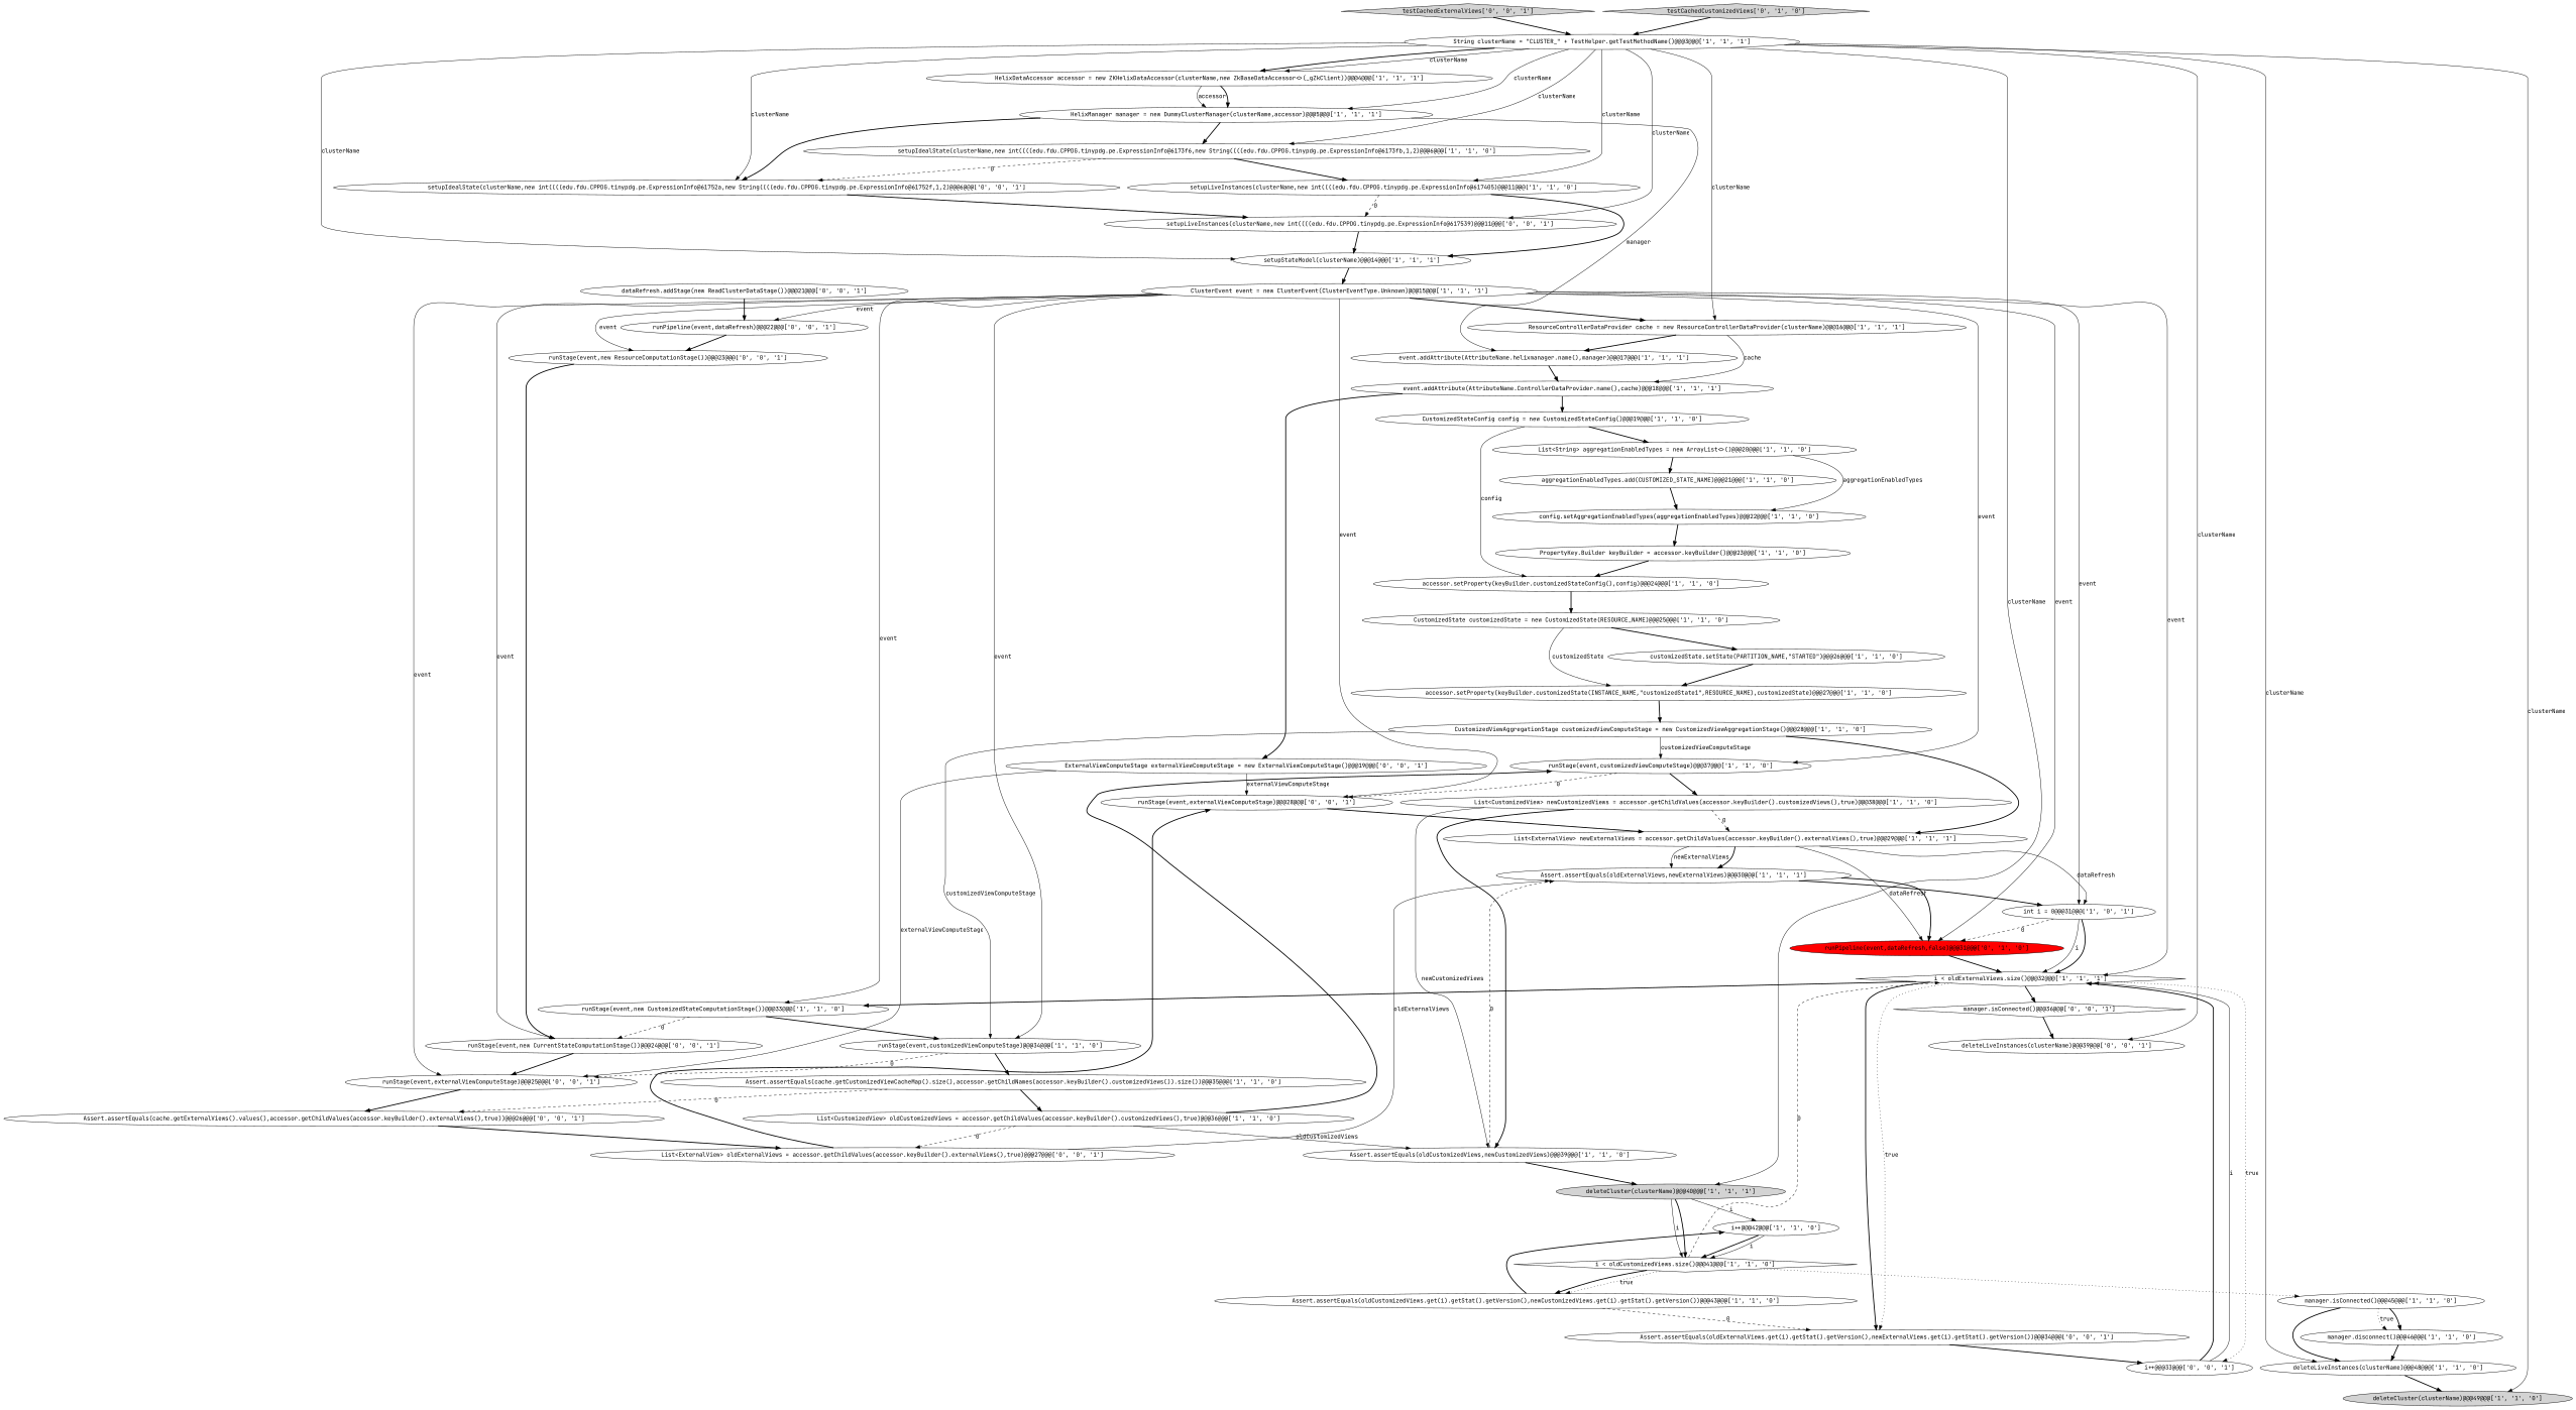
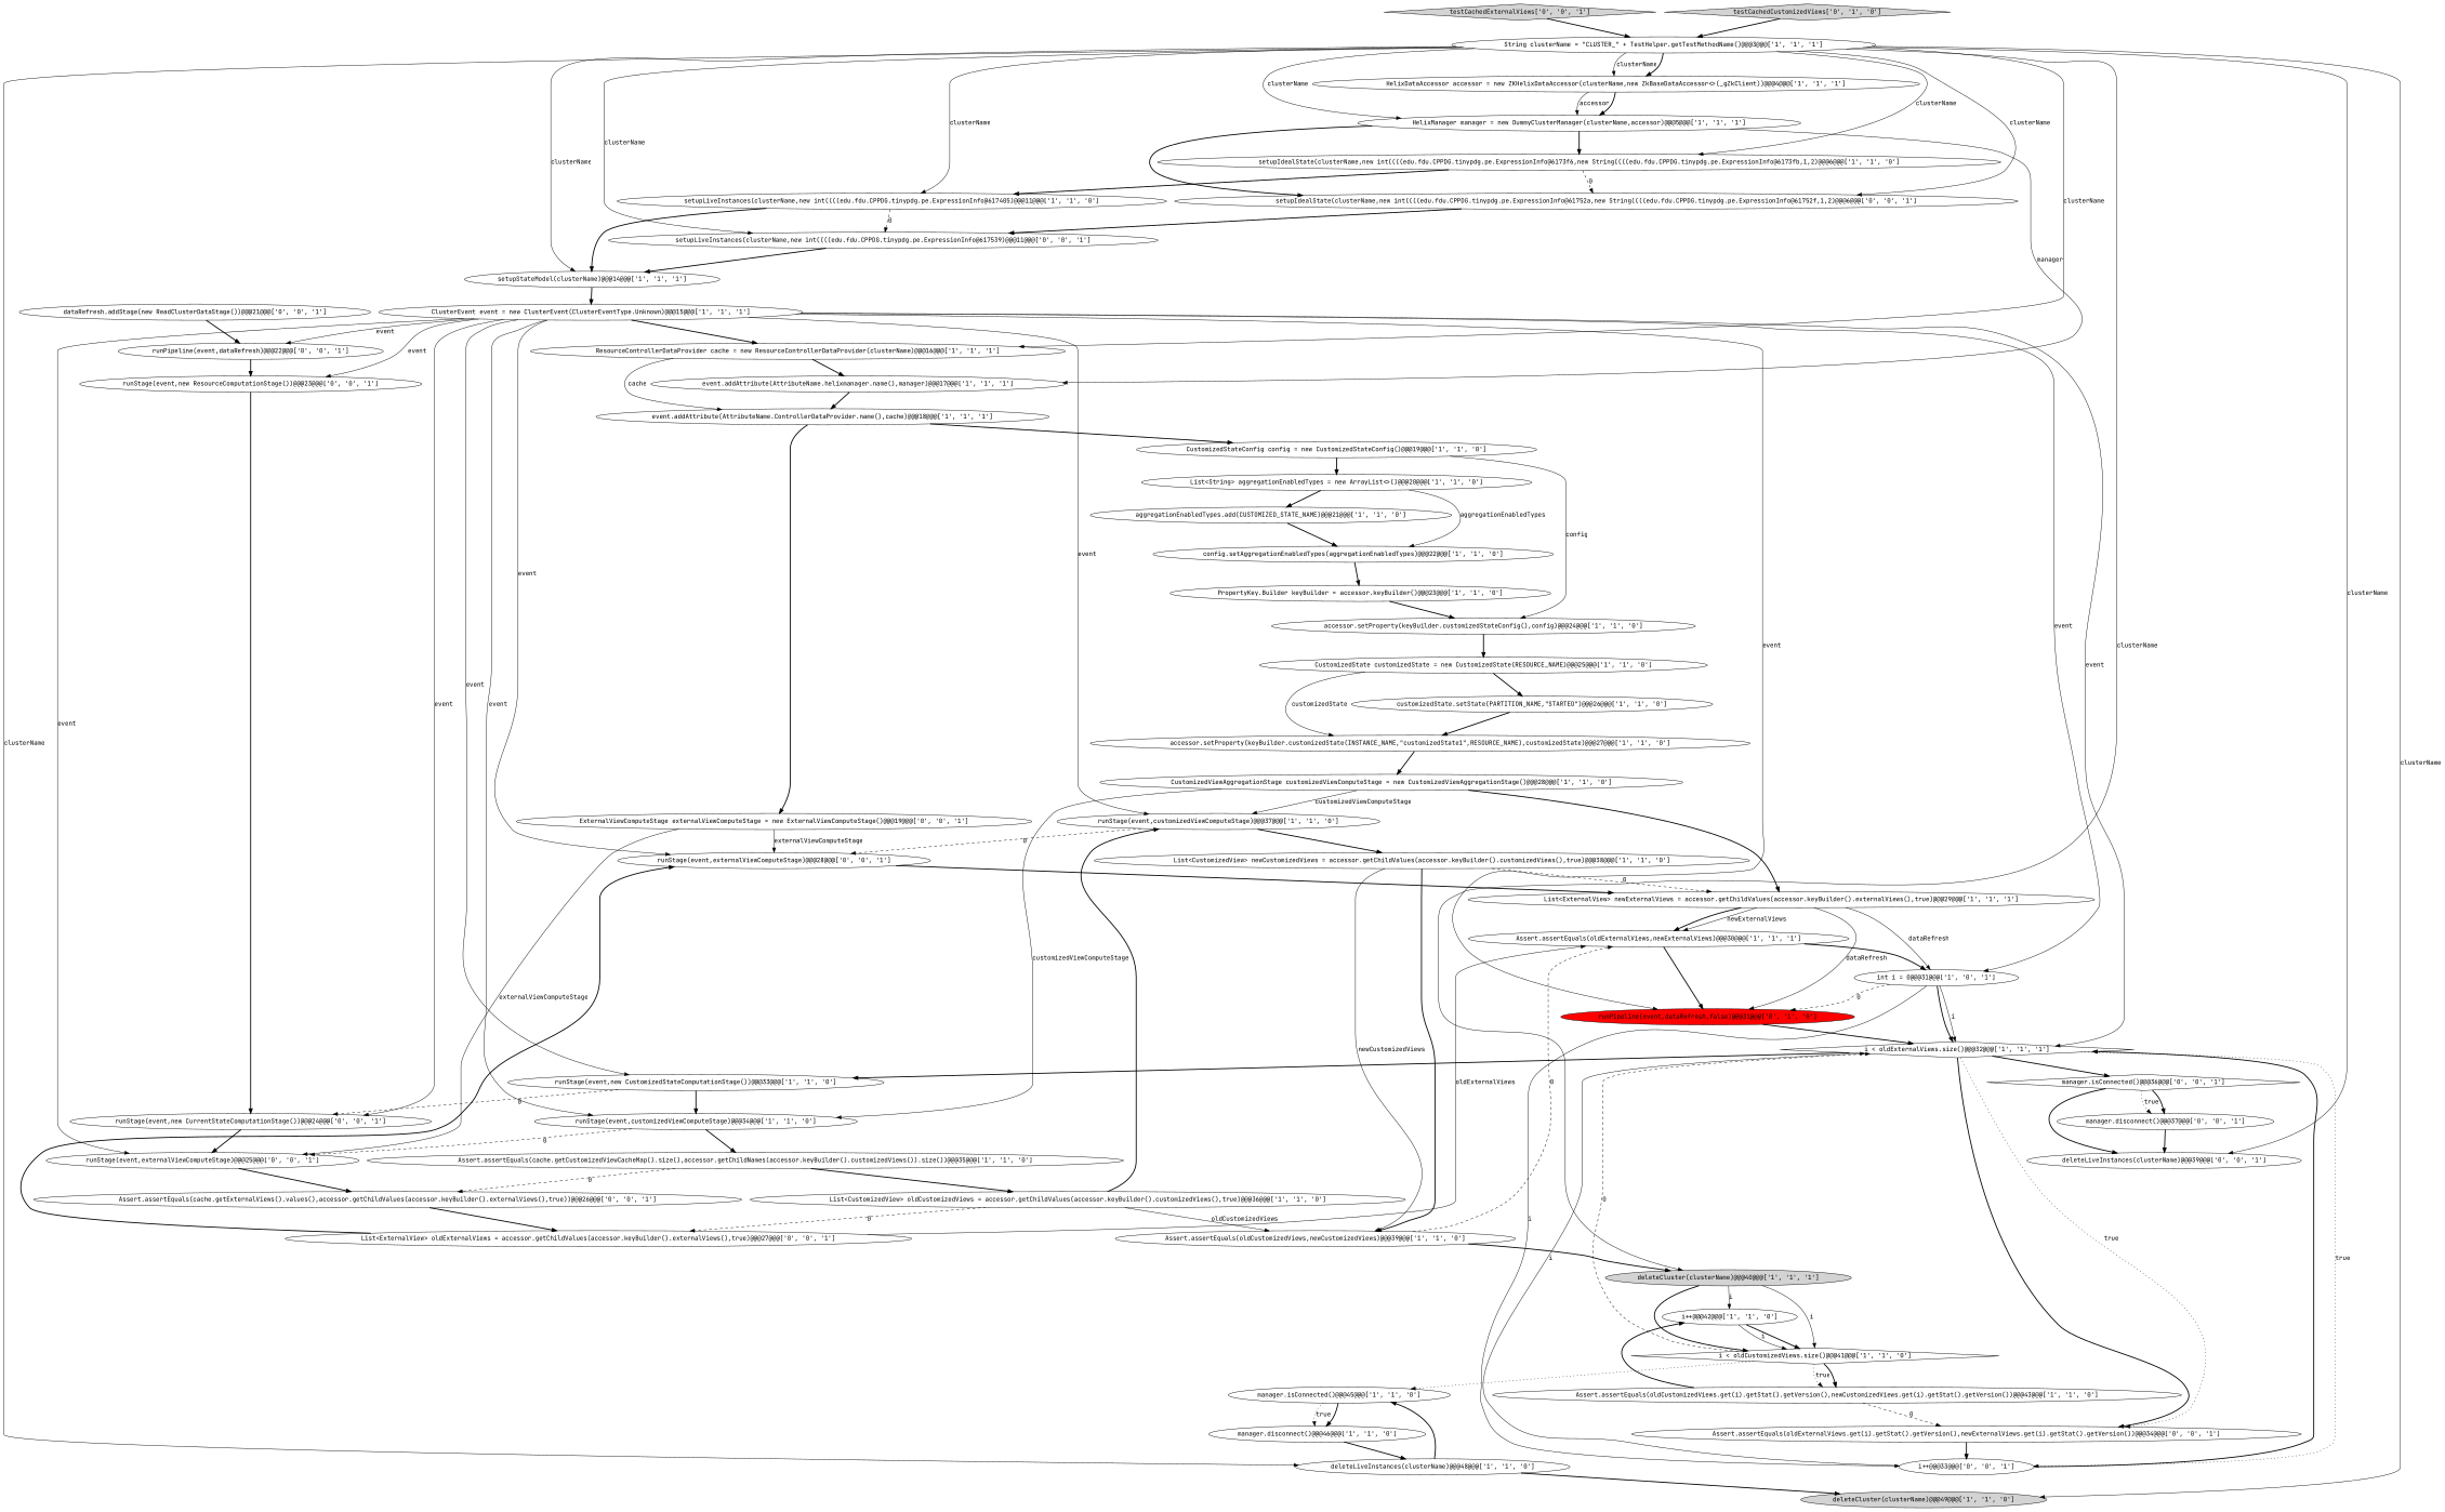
  digraph {
    fontname="JetBrains Mono"
    node [fillcolor=white fontname="JetBrains Mono" shape=ellipse style=filled]
    edge [fontname="JetBrains Mono" style=bold]
    n1 [label="List<String> aggregationEnabledTypes = new ArrayList<>()@@@20@@@['1', '1', '0']"]
    n2 [label="config.setAggregationEnabledTypes(aggregationEnabledTypes)@@@22@@@['1', '1', '0']"]
    n3 [label="aggregationEnabledTypes.add(CUSTOMIZED_STATE_NAME)@@@21@@@['1', '1', '0']"]
    n4 [label="PropertyKey.Builder keyBuilder = accessor.keyBuilder()@@@23@@@['1', '1', '0']"]
    n5 [label="runStage(event,new ResourceComputationStage())@@@23@@@['0', '0', '1']"]
    n6 [label="runStage(event,new CurrentStateComputationStage())@@@24@@@['0', '0', '1']"]
    n7 [label="runStage(event,externalViewComputeStage)@@@25@@@['0', '0', '1']"]
    n8 [label="accessor.setProperty(keyBuilder.customizedState(INSTANCE_NAME,\"customizedState1\",RESOURCE_NAME),customizedState)@@@27@@@['1', '1', '0']"]
    n9 [label="CustomizedViewAggregationStage customizedViewComputeStage = new CustomizedViewAggregationStage()@@@28@@@['1', '1', '0']"]
    n10 [label="runStage(event,customizedViewComputeStage)@@@37@@@['1', '1', '0']"]
    n11 [label="runStage(event,customizedViewComputeStage)@@@34@@@['1', '1', '0']"]
    n12 [label="List<ExternalView> newExternalViews = accessor.getChildValues(accessor.keyBuilder().externalViews(),true)@@@29@@@['1', '1', '1']"]
    n13 [label="List<CustomizedView> oldCustomizedViews = accessor.getChildValues(accessor.keyBuilder().customizedViews(),true)@@@36@@@['1', '1', '0']"]
    n14 [label="Assert.assertEquals(oldCustomizedViews,newCustomizedViews)@@@39@@@['1', '1', '0']"]
    n15 [label="List<ExternalView> oldExternalViews = accessor.getChildValues(accessor.keyBuilder().externalViews(),true)@@@27@@@['0', '0', '1']"]
    n16 [fillcolor=lightgray label="deleteCluster(clusterName)@@@40@@@['1', '1', '1']"]
    n17 [label="Assert.assertEquals(oldExternalViews,newExternalViews)@@@30@@@['1', '1', '1']"]
    n18 [label="runStage(event,externalViewComputeStage)@@@28@@@['0', '0', '1']"]
    n19 [label="List<CustomizedView> newCustomizedViews = accessor.getChildValues(accessor.keyBuilder().customizedViews(),true)@@@38@@@['1', '1', '0']"]
    n20 [label="Assert.assertEquals(cache.getCustomizedViewCacheMap().size(),accessor.getChildNames(accessor.keyBuilder().customizedViews()).size())@@@35@@@['1', '1', '0']"]
    n21 [fillcolor=red label="runPipeline(event,dataRefresh,false)@@@31@@@['0', '1', '0']"]
    n22 [label="int i = 0@@@31@@@['1', '0', '1']"]
    n23 [label="customizedState.setState(PARTITION_NAME,\"STARTED\")@@@26@@@['1', '1', '0']"]
    n24 [label="runPipeline(event,dataRefresh)@@@22@@@['0', '0', '1']"]
    n25 [label="setupIdealState(clusterName,new int((((edu.fdu.CPPDG.tinypdg.pe.ExpressionInfo@61752a,new String((((edu.fdu.CPPDG.tinypdg.pe.ExpressionInfo@61752f,1,2)@@@6@@@['0', '0', '1']"]
    n26 [label="setupLiveInstances(clusterName,new int((((edu.fdu.CPPDG.tinypdg.pe.ExpressionInfo@617539)@@@11@@@['0', '0', '1']"]
    n27 [label="setupStateModel(clusterName)@@@14@@@['1', '1', '1']"]
    n28 [label="i++@@@42@@@['1', '1', '0']"]
    n29 [label="i < oldCustomizedViews.size()@@@41@@@['1', '1', '0']" shape=diamond]
    n30 [label="Assert.assertEquals(oldCustomizedViews.get(i).getStat().getVersion(),newCustomizedViews.get(i).getStat().getVersion())@@@43@@@['1', '1', '0']"]
    n31 [label="i < oldExternalViews.size()@@@32@@@['1', '1', '1']" shape=diamond]
    n32 [label="manager.isConnected()@@@45@@@['1', '1', '0']"]
    n33 [label="ClusterEvent event = new ClusterEvent(ClusterEventType.Unknown)@@@15@@@['1', '1', '1']"]
    n34 [label="runStage(event,new CustomizedStateComputationStage())@@@33@@@['1', '1', '0']"]
    n35 [label="ResourceControllerDataProvider cache = new ResourceControllerDataProvider(clusterName)@@@16@@@['1', '1', '1']"]
    n36 [label="dataRefresh.addStage(new ReadClusterDataStage())@@@21@@@['0', '0', '1']"]
    n37 [label="Assert.assertEquals(cache.getExternalViews().values(),accessor.getChildValues(accessor.keyBuilder().externalViews(),true))@@@26@@@['0', '0', '1']"]
    n38 [label="event.addAttribute(AttributeName.helixmanager.name(),manager)@@@17@@@['1', '1', '1']"]
    n39 [label="event.addAttribute(AttributeName.ControllerDataProvider.name(),cache)@@@18@@@['1', '1', '1']"]
    n40 [label="CustomizedStateConfig config = new CustomizedStateConfig()@@@19@@@['1', '1', '0']"]
    n41 [label="ExternalViewComputeStage externalViewComputeStage = new ExternalViewComputeStage()@@@19@@@['0', '0', '1']"]
    n42 [label="manager.isConnected()@@@36@@@['0', '0', '1']" shape=diamond]
    n43 [label="deleteLiveInstances(clusterName)@@@39@@@['0', '0', '1']"]
+   n44 [label="manager.disconnect()@@@37@@@['0', '0', '1']"]
    n45 [label="setupIdealState(clusterName,new int((((edu.fdu.CPPDG.tinypdg.pe.ExpressionInfo@6173f6,new String((((edu.fdu.CPPDG.tinypdg.pe.ExpressionInfo@6173fb,1,2)@@@6@@@['1', '1', '0']"]
    n46 [label="setupLiveInstances(clusterName,new int((((edu.fdu.CPPDG.tinypdg.pe.ExpressionInfo@617405)@@@11@@@['1', '1', '0']"]
    n47 [label="accessor.setProperty(keyBuilder.customizedStateConfig(),config)@@@24@@@['1', '1', '0']"]
    n48 [label="HelixDataAccessor accessor = new ZKHelixDataAccessor(clusterName,new ZkBaseDataAccessor<>(_gZkClient))@@@4@@@['1', '1', '1']"]
    n49 [label="HelixManager manager = new DummyClusterManager(clusterName,accessor)@@@5@@@['1', '1', '1']"]
    n50 [label="deleteLiveInstances(clusterName)@@@48@@@['1', '1', '0']"]
    n51 [fillcolor=lightgray label="deleteCluster(clusterName)@@@49@@@['1', '1', '0']"]
    n52 [label="Assert.assertEquals(oldExternalViews.get(i).getStat().getVersion(),newExternalViews.get(i).getStat().getVersion())@@@34@@@['0', '0', '1']"]
    n53 [label="i++@@@33@@@['0', '0', '1']"]
    n54 [fillcolor=lightgray label="testCachedExternalViews['0', '0', '1']" shape=diamond]
    n55 [label="String clusterName = \"CLUSTER_\" + TestHelper.getTestMethodName()@@@3@@@['1', '1', '1']"]
    n56 [label="CustomizedState customizedState = new CustomizedState(RESOURCE_NAME)@@@25@@@['1', '1', '0']"]
    n57 [label="manager.disconnect()@@@46@@@['1', '1', '0']"]
    n58 [fillcolor=lightgray label="testCachedCustomizedViews['0', '1', '0']" shape=diamond]
    n1 -> n2 [label=aggregationEnabledTypes style=solid]
    n1 -> n3
    n2 -> n4
    n3 -> n2
    n4 -> n47
    n5 -> n6
    n6 -> n7
    n7 -> n37
    n8 -> n9
    n9 -> n10 [label=customizedViewComputeStage style=solid]
    n9 -> n11 [label=customizedViewComputeStage style=solid]
    n9 -> n12
    n10 -> n18 [label=0 style=dashed]
    n10 -> n19
    n11 -> n7 [label=0 style=dashed]
    n11 -> n20
    n12 -> n17 [label=newExternalViews style=solid]
    n12 -> n17
    n12 -> n21 [label=dataRefresh style=solid]
    n12 -> n22 [label=dataRefresh style=solid]
    n13 -> n10
    n13 -> n14 [label=oldCustomizedViews style=solid]
    n13 -> n15 [label=0 style=dashed]
    n14 -> n16
    n14 -> n17 [label=0 style=dashed]
    n15 -> n17 [label=oldExternalViews style=solid]
    n15 -> n18
    n16 -> n28 [label=i style=solid]
    n16 -> n29 [label=i style=solid]
    n16 -> n29
    n17 -> n21
    n17 -> n22
    n18 -> n12
    n19 -> n12 [label=0 style=dashed]
    n19 -> n14 [label=newCustomizedViews style=solid]
    n19 -> n14
    n20 -> n13
    n20 -> n37 [label=0 style=dashed]
    n21 -> n31
    n22 -> n21 [label=0 style=dashed]
    n22 -> n31 [label=i style=solid]
    n22 -> n31
+   n22 -> n53 [label=i style=solid]
    n23 -> n8
    n24 -> n5
    n25 -> n26
    n26 -> n27
    n27 -> n33
    n28 -> n29
    n28 -> n29 [label=i style=solid]
    n29 -> n30 [label=true style=dotted]
    n29 -> n30
    n29 -> n31 [label=0 style=dashed]
    n29 -> n32 [style=dotted]
    n30 -> n28
    n30 -> n52 [label=0 style=dashed]
    n31 -> n34
    n31 -> n42
    n31 -> n52
    n31 -> n52 [label=true style=dotted]
    n31 -> n53 [label=true style=dotted]
-   n32 -> n50
+   n50 -> n32
    n32 -> n57
    n32 -> n57 [label=true style=dotted]
    n33 -> n5 [label=event style=solid]
    n33 -> n6 [label=event style=solid]
    n33 -> n7 [label=event style=solid]
    n33 -> n10 [label=event style=solid]
    n33 -> n11 [label=event style=solid]
    n33 -> n18 [label=event style=solid]
    n33 -> n21 [label=event style=solid]
    n33 -> n22 [label=event style=solid]
    n33 -> n24 [label=event style=solid]
    n33 -> n31 [label=event style=solid]
    n33 -> n34 [label=event style=solid]
    n33 -> n35
    n34 -> n6 [label=0 style=dashed]
    n34 -> n11
    n35 -> n38
    n35 -> n39 [label=cache style=solid]
    n36 -> n24
    n37 -> n15
    n38 -> n39
    n39 -> n40
    n39 -> n41
    n40 -> n1
    n40 -> n47 [label=config style=solid]
    n41 -> n7 [label=externalViewComputeStage style=solid]
    n41 -> n18 [label=externalViewComputeStage style=solid]
    n42 -> n43
+   n42 -> n44 [label=true style=dotted]
+   n42 -> n44
+   n44 -> n43
    n45 -> n25 [label=0 style=dashed]
    n45 -> n46
    n46 -> n26 [label=0 style=dashed]
    n46 -> n27
    n47 -> n56
    n48 -> n49 [label=accessor style=solid]
    n48 -> n49
    n49 -> n25
    n49 -> n38 [label=manager style=solid]
    n49 -> n45
    n50 -> n51
    n52 -> n53
    n53 -> n31
    n53 -> n31 [label=i style=solid]
    n54 -> n55
    n55 -> n16 [label=clusterName style=solid]
    n55 -> n25 [label=clusterName style=solid]
    n55 -> n26 [label=clusterName style=solid]
    n55 -> n27 [label=clusterName style=solid]
    n55 -> n35 [label=clusterName style=solid]
    n55 -> n43 [label=clusterName style=solid]
    n55 -> n45 [label=clusterName style=solid]
    n55 -> n46 [label=clusterName style=solid]
    n55 -> n48 [label=clusterName style=solid]
    n55 -> n48
    n55 -> n49 [label=clusterName style=solid]
    n55 -> n50 [label=clusterName style=solid]
    n55 -> n51 [label=clusterName style=solid]
    n56 -> n8 [label=customizedState style=solid]
    n56 -> n23
    n57 -> n50
    n58 -> n55
  }
